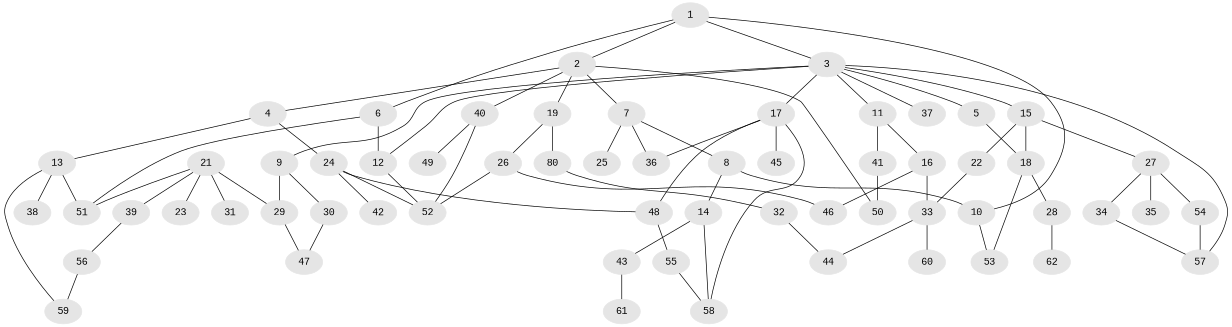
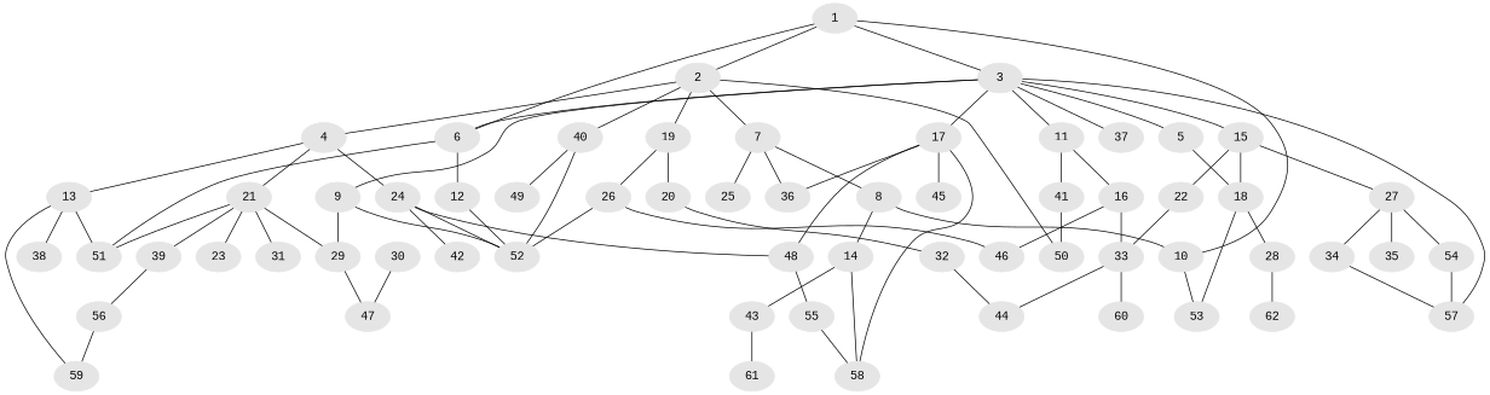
  graph {
    fontname="Liberation Mono"
    node [color=gray90 fontname="Liberation Mono" style=filled]
    edge [fontname="Liberation Mono"]
    1
    2
    3
    6
    10
    4
    7
    19
    40
    50
    5
    9
    11
    12
    15
    17
    37
    57
    51
    53
    13
    21
    24
    8
    25
    36
-   20 [label=80]
+   20
    26
    52
    49
    18
    29
    30
    16
    41
    22
    27
    58
    45
    48
    38
    59
    23
    31
    39
    42
    28
    14
    43
    47
    33
    46
    61
    34
    35
    54
    44
    60
    55
    62
    32
    56
    1 -- 2
    1 -- 3
    1 -- 6
    1 -- 10
    2 -- 4
    2 -- 7
    2 -- 19
    2 -- 40
    2 -- 50
    3 -- 5
    3 -- 9
    3 -- 11
-   3 -- 12
+   3 -- 6
    3 -- 15
    3 -- 17
    3 -- 37
    3 -- 57
    6 -- 12
    6 -- 51
    10 -- 53
    4 -- 13
+   4 -- 21
    4 -- 24
    7 -- 8
    7 -- 25
    7 -- 36
    19 -- 20
    19 -- 26
    40 -- 52
    40 -- 49
    5 -- 18
    9 -- 29
-   9 -- 30
+   9 -- 52
    11 -- 16
    11 -- 41
    12 -- 52
    15 -- 18
    15 -- 22
    15 -- 27
    17 -- 36
    17 -- 58
    17 -- 45
    17 -- 48
    13 -- 51
    13 -- 38
    13 -- 59
    21 -- 51
    21 -- 29
    21 -- 23
    21 -- 31
    21 -- 39
    24 -- 52
    24 -- 48
    24 -- 42
    8 -- 10
    8 -- 14
    20 -- 32
    26 -- 52
    26 -- 46
    18 -- 53
    18 -- 28
    29 -- 47
    30 -- 47
    16 -- 33
    16 -- 46
    41 -- 50
    22 -- 33
    27 -- 34
    27 -- 35
    27 -- 54
    48 -- 55
    39 -- 56
    28 -- 62
    14 -- 58
    14 -- 43
    43 -- 61
    33 -- 44
    33 -- 60
    34 -- 57
    54 -- 57
    55 -- 58
    32 -- 44
    56 -- 59
  }
